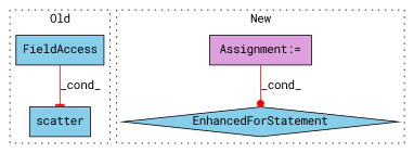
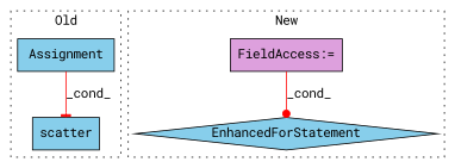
  digraph {
    fontname="Roboto Mono"
    node [fillcolor=skyblue fontname="Roboto Mono" l="53,2" s="1726,1791" shape=box style=filled]
    edge [color=red fontname="Roboto Mono"]
    n1 [a=32 l="8,1" label=scatter s="1556,1621"]
-   n2 [a=22 l=12 label=FieldAccess s=1609]
+   n2 [a=22 l=12 label=Assignment s=1609]
    n3 [a=70 label=EnhancedForStatement shape=diamond]
-   n4 [a=7 fillcolor=plum label="Assignment:="]
+   n4 [a=7 fillcolor=plum label="FieldAccess:="]
    subgraph cluster_1 {
      label=Old
      style=dotted
      n1
      n2
    }
    subgraph cluster_2 {
      label=New
      style=dotted
      n3
      n4
    }
    n2 -> n1 [arrowhead=tee label=_cond_]
    n4 -> n3 [arrowhead=dot label=_cond_]
  }
